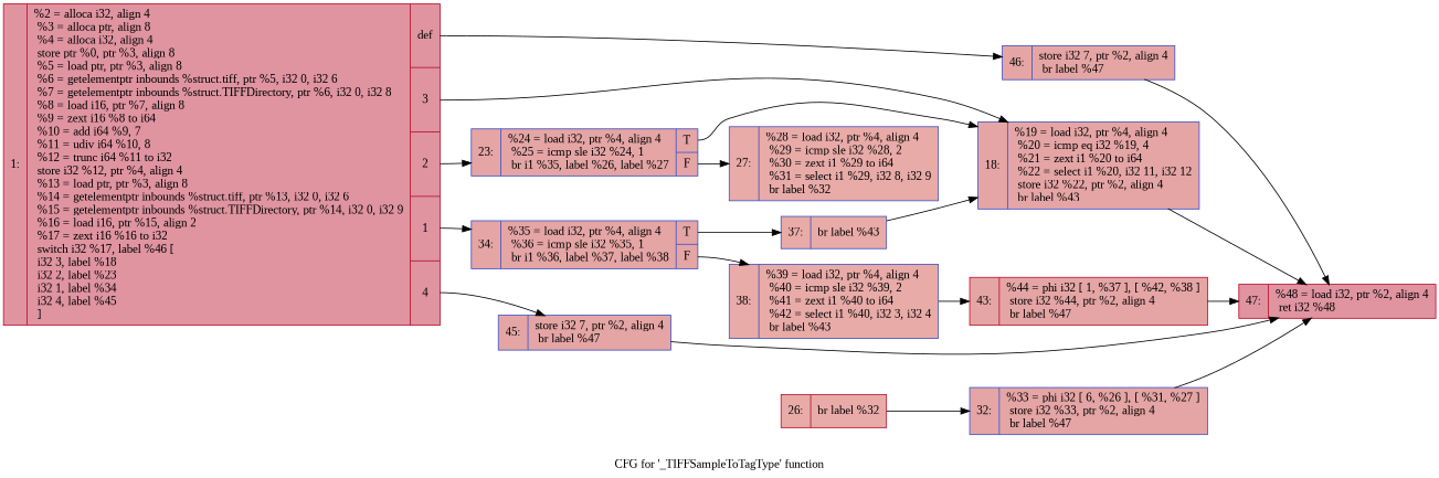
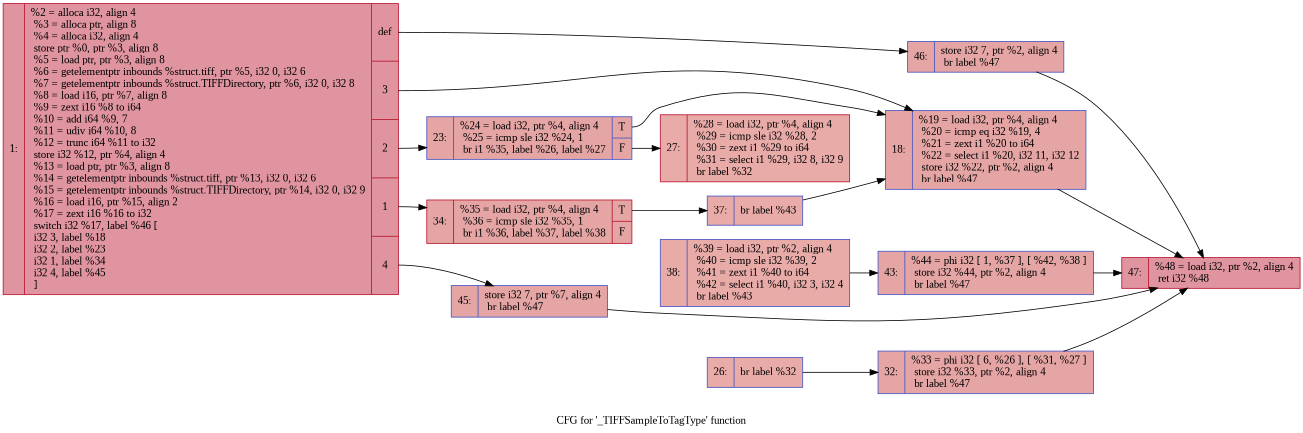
  digraph {
    fontname="Liberation Serif"
    label="CFG for '_TIFFSampleToTagType' function"
    rankdir=LR
    node [color="#3d50c3ff" fillcolor="#c5333470" fontname="Liberation Serif" shape=record style=filled]
    edge [fontname="Liberation Serif"]
    n1 [color="#b70d28ff" fillcolor="#b70d2870" label="{1:\l|  %2 = alloca i32, align 4\l  %3 = alloca ptr, align 8\l  %4 = alloca i32, align 4\l  store ptr %0, ptr %3, align 8\l  %5 = load ptr, ptr %3, align 8\l  %6 = getelementptr inbounds %struct.tiff, ptr %5, i32 0, i32 6\l  %7 = getelementptr inbounds %struct.TIFFDirectory, ptr %6, i32 0, i32 8\l  %8 = load i16, ptr %7, align 8\l  %9 = zext i16 %8 to i64\l  %10 = add i64 %9, 7\l  %11 = udiv i64 %10, 8\l  %12 = trunc i64 %11 to i32\l  store i32 %12, ptr %4, align 4\l  %13 = load ptr, ptr %3, align 8\l  %14 = getelementptr inbounds %struct.tiff, ptr %13, i32 0, i32 6\l  %15 = getelementptr inbounds %struct.TIFFDirectory, ptr %14, i32 0, i32 9\l  %16 = load i16, ptr %15, align 2\l  %17 = zext i16 %16 to i32\l  switch i32 %17, label %46 [\l    i32 3, label %18\l    i32 2, label %23\l    i32 1, label %34\l    i32 4, label %45\l  ]\l|{<s0>def|<s1>3|<s2>2|<s3>1|<s4>4}}"]
    n2 [label="{46:\l|  store i32 7, ptr %2, align 4\l  br label %47\l}"]
-   n3 [label="{18:\l|  %19 = load i32, ptr %4, align 4\l  %20 = icmp eq i32 %19, 4\l  %21 = zext i1 %20 to i64\l  %22 = select i1 %20, i32 11, i32 12\l  store i32 %22, ptr %2, align 4\l  br label %43\l}"]
+   n3 [label="{18:\l|  %19 = load i32, ptr %4, align 4\l  %20 = icmp eq i32 %19, 4\l  %21 = zext i1 %20 to i64\l  %22 = select i1 %20, i32 11, i32 12\l  store i32 %22, ptr %2, align 4\l  br label %47\l}"]
    n4 [label="{23:\l|  %24 = load i32, ptr %4, align 4\l  %25 = icmp sle i32 %24, 1\l  br i1 %35, label %26, label %27\l|{<s0>T|<s1>F}}"]
-   n5 [label="{34:\l|  %35 = load i32, ptr %4, align 4\l  %36 = icmp sle i32 %35, 1\l  br i1 %36, label %37, label %38\l|{<s0>T|<s1>F}}"]
-   n6 [label="{45:\l|  store i32 7, ptr %2, align 4\l  br label %47\l}"]
+   n5 [color="#b70d28ff" label="{34:\l|  %35 = load i32, ptr %4, align 4\l  %36 = icmp sle i32 %35, 1\l  br i1 %36, label %37, label %38\l|{<s0>T|<s1>F}}"]
+   n6 [label="{45:\l|  store i32 7, ptr %7, align 4\l  br label %47\l}"]
    n7 [color="#b70d28ff" fillcolor="#b70d2870" label="{47:\l|  %48 = load i32, ptr %2, align 4\l  ret i32 %48\l}"]
-   n8 [fillcolor="#cc403a70" label="{27:\l|  %28 = load i32, ptr %4, align 4\l  %29 = icmp sle i32 %28, 2\l  %30 = zext i1 %29 to i64\l  %31 = select i1 %29, i32 8, i32 9\l  br label %32\l}"]
+   n8 [color="#b70d28ff" fillcolor="#cc403a70" label="{27:\l|  %28 = load i32, ptr %4, align 4\l  %29 = icmp sle i32 %28, 2\l  %30 = zext i1 %29 to i64\l  %31 = select i1 %29, i32 8, i32 9\l  br label %32\l}"]
    n9 [fillcolor="#cc403a70" label="{37:\l|  br label %43\l}"]
-   n10 [fillcolor="#cc403a70" label="{38:\l|  %39 = load i32, ptr %4, align 4\l  %40 = icmp sle i32 %39, 2\l  %41 = zext i1 %40 to i64\l  %42 = select i1 %40, i32 3, i32 4\l  br label %43\l}"]
-   n11 [color="#b70d28ff" fillcolor="#cc403a70" label="{26:\l|  br label %32\l}"]
+   n10 [fillcolor="#cc403a70" label="{38:\l|  %39 = load i32, ptr %2, align 4\l  %40 = icmp sle i32 %39, 2\l  %41 = zext i1 %40 to i64\l  %42 = select i1 %40, i32 3, i32 4\l  br label %43\l}"]
+   n11 [fillcolor="#cc403a70" label="{26:\l|  br label %32\l}"]
    n12 [label="{32:\l|  %33 = phi i32 [ 6, %26 ], [ %31, %27 ]\l  store i32 %33, ptr %2, align 4\l  br label %47\l}"]
-   n13 [color="#b70d28ff" label="{43:\l|  %44 = phi i32 [ 1, %37 ], [ %42, %38 ]\l  store i32 %44, ptr %2, align 4\l  br label %47\l}"]
+   n13 [label="{43:\l|  %44 = phi i32 [ 1, %37 ], [ %42, %38 ]\l  store i32 %44, ptr %2, align 4\l  br label %47\l}"]
    n1 -> n2 [tailport=s0]
    n1 -> n3 [tailport=s1]
    n1 -> n4 [tailport=s2]
    n1 -> n5 [tailport=s3]
    n1 -> n6 [tailport=s4]
    n2 -> n7
    n3 -> n7
    n4 -> n3 [tailport=s0]
    n4 -> n8 [tailport=s1]
    n5 -> n9 [tailport=s0]
-   n5 -> n10 [tailport=s1]
    n6 -> n7
    n9 -> n3
    n10 -> n13
    n11 -> n12
    n12 -> n7
    n13 -> n7
  }
